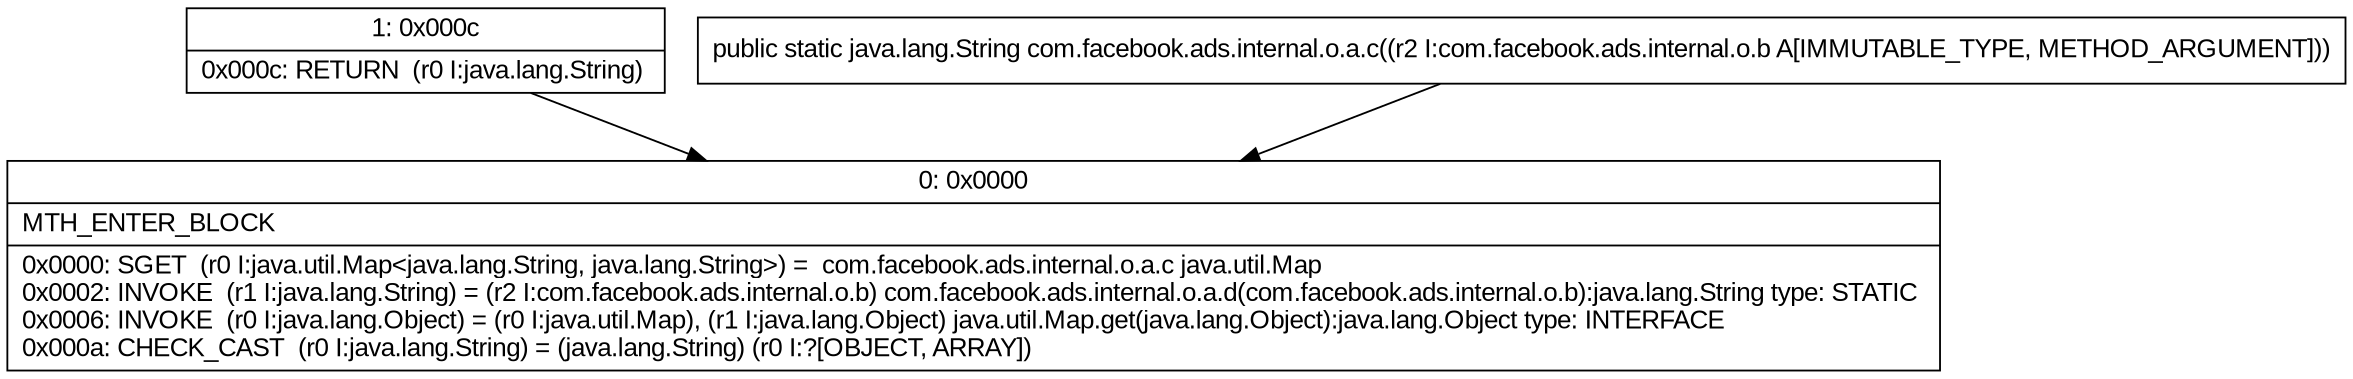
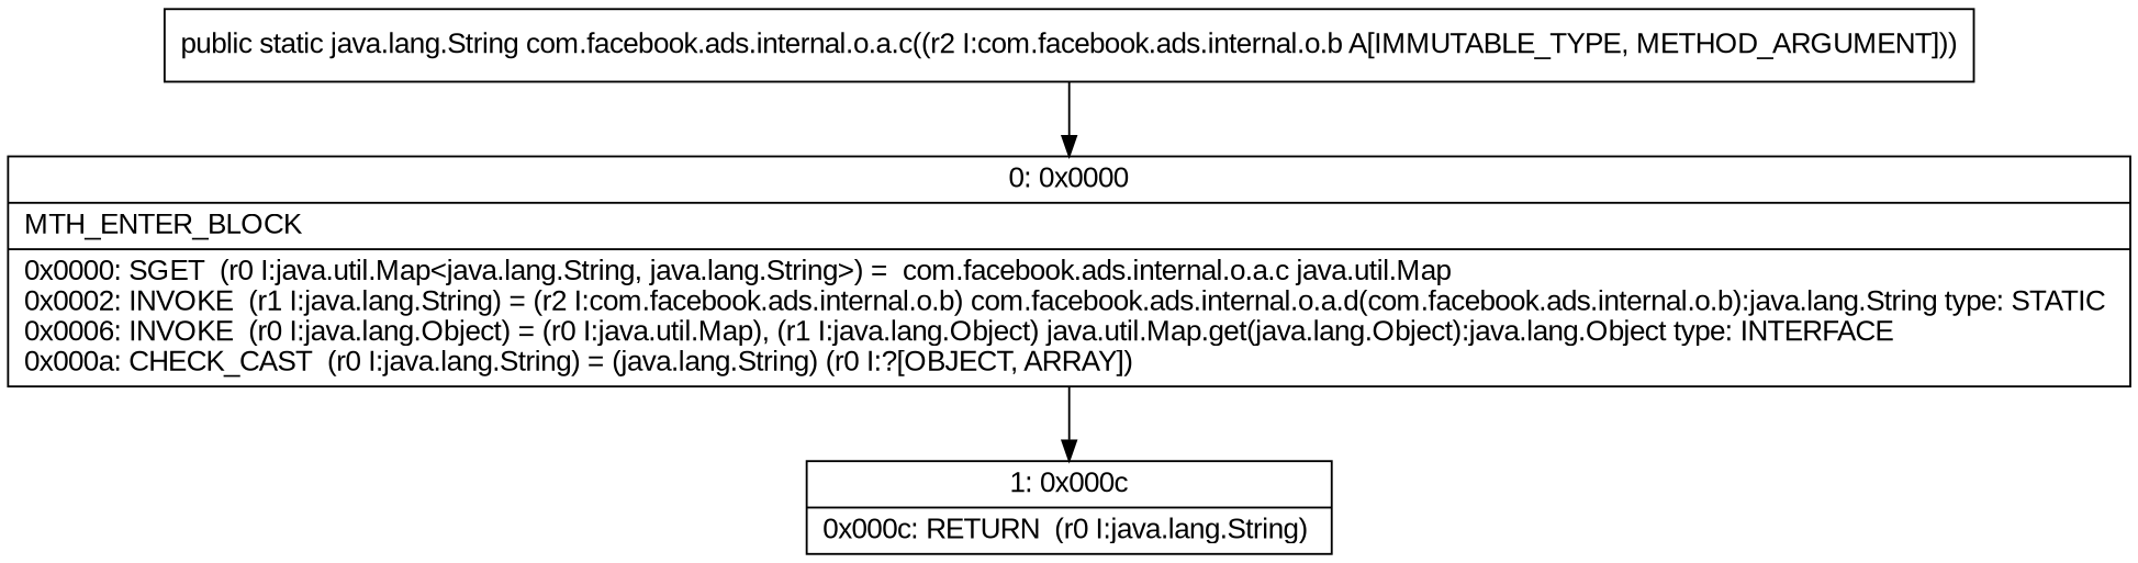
  digraph {
    fontname="Liberation Sans"
    node [shape=record fontname="Liberation Sans"]
    edge [fontname="Liberation Sans"]
    n1 [label="{0\:\ 0x0000|MTH_ENTER_BLOCK\l|0x0000: SGET  (r0 I:java.util.Map\<java.lang.String, java.lang.String\>) =  com.facebook.ads.internal.o.a.c java.util.Map \l0x0002: INVOKE  (r1 I:java.lang.String) = (r2 I:com.facebook.ads.internal.o.b) com.facebook.ads.internal.o.a.d(com.facebook.ads.internal.o.b):java.lang.String type: STATIC \l0x0006: INVOKE  (r0 I:java.lang.Object) = (r0 I:java.util.Map), (r1 I:java.lang.Object) java.util.Map.get(java.lang.Object):java.lang.Object type: INTERFACE \l0x000a: CHECK_CAST  (r0 I:java.lang.String) = (java.lang.String) (r0 I:?[OBJECT, ARRAY]) \l}"]
    n2 [label="{1\:\ 0x000c|0x000c: RETURN  (r0 I:java.lang.String) \l}"]
    n3 [label="{public static java.lang.String com.facebook.ads.internal.o.a.c((r2 I:com.facebook.ads.internal.o.b A[IMMUTABLE_TYPE, METHOD_ARGUMENT])) }"]
-   n2 -> n1
+   n1 -> n2
    n3 -> n1
  }
